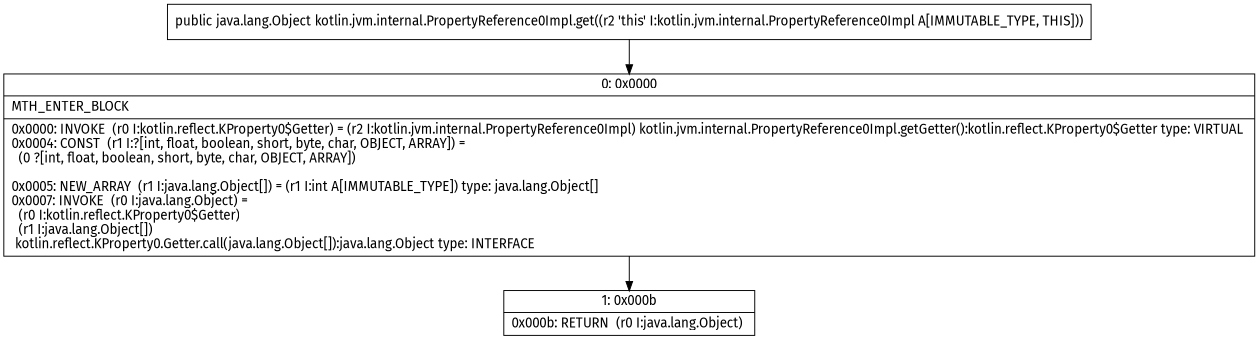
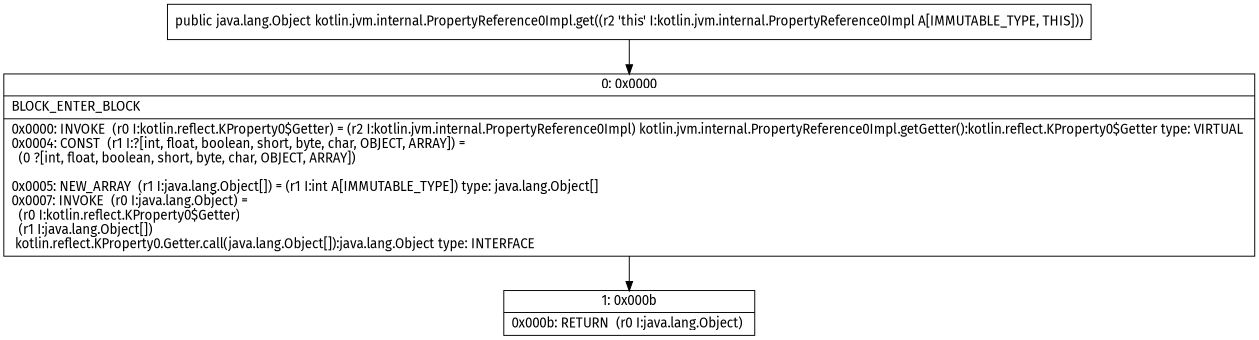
  digraph {
    fontname="Fira Sans"
    node [shape=record fontname="Fira Sans"]
    edge [style=solid fontname="Fira Sans"]
-   n1 [label="{0\:\ 0x0000|MTH_ENTER_BLOCK\l|0x0000: INVOKE  (r0 I:kotlin.reflect.KProperty0$Getter) = (r2 I:kotlin.jvm.internal.PropertyReference0Impl) kotlin.jvm.internal.PropertyReference0Impl.getGetter():kotlin.reflect.KProperty0$Getter type: VIRTUAL \l0x0004: CONST  (r1 I:?[int, float, boolean, short, byte, char, OBJECT, ARRAY]) = \l  (0 ?[int, float, boolean, short, byte, char, OBJECT, ARRAY])\l \l0x0005: NEW_ARRAY  (r1 I:java.lang.Object[]) = (r1 I:int A[IMMUTABLE_TYPE]) type: java.lang.Object[] \l0x0007: INVOKE  (r0 I:java.lang.Object) = \l  (r0 I:kotlin.reflect.KProperty0$Getter)\l  (r1 I:java.lang.Object[])\l kotlin.reflect.KProperty0.Getter.call(java.lang.Object[]):java.lang.Object type: INTERFACE \l}"]
+   n1 [label="{0\:\ 0x0000|BLOCK_ENTER_BLOCK\l|0x0000: INVOKE  (r0 I:kotlin.reflect.KProperty0$Getter) = (r2 I:kotlin.jvm.internal.PropertyReference0Impl) kotlin.jvm.internal.PropertyReference0Impl.getGetter():kotlin.reflect.KProperty0$Getter type: VIRTUAL \l0x0004: CONST  (r1 I:?[int, float, boolean, short, byte, char, OBJECT, ARRAY]) = \l  (0 ?[int, float, boolean, short, byte, char, OBJECT, ARRAY])\l \l0x0005: NEW_ARRAY  (r1 I:java.lang.Object[]) = (r1 I:int A[IMMUTABLE_TYPE]) type: java.lang.Object[] \l0x0007: INVOKE  (r0 I:java.lang.Object) = \l  (r0 I:kotlin.reflect.KProperty0$Getter)\l  (r1 I:java.lang.Object[])\l kotlin.reflect.KProperty0.Getter.call(java.lang.Object[]):java.lang.Object type: INTERFACE \l}"]
    n2 [label="{1\:\ 0x000b|0x000b: RETURN  (r0 I:java.lang.Object) \l}"]
    n3 [label="{public java.lang.Object kotlin.jvm.internal.PropertyReference0Impl.get((r2 'this' I:kotlin.jvm.internal.PropertyReference0Impl A[IMMUTABLE_TYPE, THIS])) }"]
    n1 -> n2
    n3 -> n1
  }
